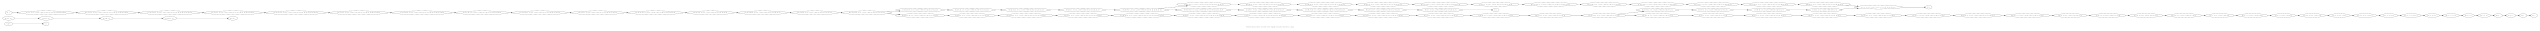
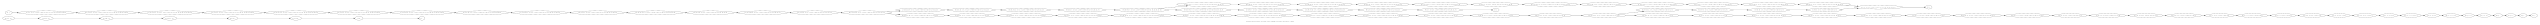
  digraph {
    fontname=Montserrat
    label="Tree-decomposition of width 2 for register allocator (function _skip)"
    rankdir=LR
    node [fontname=Montserrat]
    edge [fontname=Montserrat]
    n1 [label="0 | : "]
    n2 [label="1 | 38 : "]
+   n3 [label="2 | 37 38 : "]
    n4 [label="3 | 36 37 : 0 1 "]
    n5 [label="83 | 37 : "]
    n6 [label="4 | 35 36 : 0 1 "]
    n7 [label="82 | 36 : 0 1 "]
    n8 [label="5 | 9 35 : 0 1 2 3 4 5 6 7 8 9 10 11 12 13 "]
    n9 [label="89 | 15 : 0 1 2 3 4 5 6 7 8 9 10 11 12 13 14 15 18 19 20 21 "]
    n10 [label="81 | 35 : 0 1 "]
    n11 [label="6 | 9 13 35 : 0 1 2 3 4 5 6 7 8 9 10 11 12 13 14 15 "]
    n12 [label="7 | 13 33 34 : 0 1 2 3 4 5 6 7 8 9 10 11 12 13 14 15 24 25 "]
    n13 [label="66 | 13 34 : 0 1 2 3 4 5 6 7 8 9 10 11 12 13 14 15 "]
    n14 [label="42 | 9 13 34 : 0 1 2 3 4 5 6 7 8 9 10 11 12 13 14 15 "]
    n15 [label="8 | 13 32 33 : 0 1 2 3 4 5 6 7 8 9 10 11 12 13 14 15 24 25 32 33 "]
    n16 [label="65 | 13 33 : 0 1 2 3 4 5 6 7 8 9 10 11 12 13 14 15 24 25 "]
    n17 [label="9 | 13 31 32 : 0 1 2 3 4 5 6 7 8 9 10 11 12 13 14 15 24 25 30 31 32 33 "]
    n18 [label="64 | 13 32 : 0 1 2 3 4 5 6 7 8 9 10 11 12 13 14 15 24 25 32 33 "]
    n19 [label="10 | 13 30 31 : 0 1 2 3 4 5 6 7 8 9 10 11 12 13 14 15 24 25 30 31 32 33 "]
    n20 [label="63 | 13 31 : 0 1 2 3 4 5 6 7 8 9 10 11 12 13 14 15 24 25 30 31 32 33 "]
    n21 [label="11 | 13 29 30 : 0 1 2 3 4 5 6 7 8 9 10 11 12 13 14 15 24 25 30 31 "]
    n22 [label="62 | 13 30 : 0 1 2 3 4 5 6 7 8 9 10 11 12 13 14 15 24 25 30 31 "]
    n23 [label="12 | 22 28 29 : 0 1 2 3 4 5 6 7 8 9 10 11 12 13 14 15 24 25 "]
    n24 [label="50 | 22 29 : 0 1 2 3 4 5 6 7 8 9 10 11 12 13 14 15 24 25 "]
    n25 [label="38 | 13 22 29 : 0 1 2 3 4 5 6 7 8 9 10 11 12 13 14 15 24 25 "]
    n26 [label="13 | 22 27 28 : 0 1 2 3 4 5 6 7 8 9 10 11 12 13 14 15 24 25 28 29 "]
    n27 [label="49 | 22 28 : 0 1 2 3 4 5 6 7 8 9 10 11 12 13 14 15 24 25 "]
    n28 [label="14 | 22 26 27 : 0 1 2 3 4 5 6 7 8 9 10 11 12 13 14 15 24 25 28 29 "]
    n29 [label="48 | 22 27 : 0 1 2 3 4 5 6 7 8 9 10 11 12 13 14 15 24 25 28 29 "]
    n30 [label="15 | 22 25 26 : 0 1 2 3 4 5 6 7 8 9 10 11 12 13 14 15 24 25 26 27 28 29 "]
    n31 [label="47 | 22 26 : 0 1 2 3 4 5 6 7 8 9 10 11 12 13 14 15 24 25 28 29 "]
    n32 [label="16 | 22 24 25 : 0 1 2 3 4 5 6 7 8 9 10 11 12 13 14 15 24 25 26 27 28 29 "]
    n33 [label="46 | 22 25 : 0 1 2 3 4 5 6 7 8 9 10 11 12 13 14 15 24 25 26 27 28 29 "]
    n34 [label="17 | 22 23 24 : 0 1 2 3 4 5 6 7 8 9 10 11 12 13 14 15 24 25 26 27 28 29 "]
    n35 [label="45 | 22 24 : 0 1 2 3 4 5 6 7 8 9 10 11 12 13 14 15 24 25 26 27 28 29 "]
    n36 [label="18 | 13 21 22 : 0 1 2 3 4 5 6 7 8 9 10 11 12 13 14 15 24 25 "]
    n37 [label="59 | 13 21 : 0 1 2 3 4 5 6 7 8 9 10 11 12 13 14 15 24 25 "]
    n38 [label="19 | 13 19 21 : 0 1 2 3 4 5 6 7 8 9 10 11 12 13 14 15 22 23 24 25 "]
    n39 [label="39 | 13 19 21 : 0 1 2 3 4 5 6 7 8 9 10 11 12 13 14 15 22 23 24 25 "]
    n40 [label="40 | 13 19 21 : 0 1 2 3 4 5 6 7 8 9 10 11 12 13 14 15 22 23 24 25 "]
    n41 [label="52 | 19 21 : 0 1 2 3 4 5 6 7 8 9 10 11 12 13 14 15 22 23 24 25 "]
    n42 [label="58 | 13 19 : 0 1 2 3 4 5 6 7 8 9 10 11 12 13 14 15 22 23 24 25 "]
    n43 [label="20 | 19 20 21 : 0 1 2 3 4 5 6 7 8 9 10 11 12 13 14 15 22 23 24 25 "]
    n44 [label="86 | 20 21 : 0 1 2 3 4 5 6 7 8 9 10 11 12 13 14 15 24 25 "]
    n45 [label="87 | 21 : 0 1 2 3 4 5 6 7 8 9 10 11 12 13 14 15 24 25 "]
    n46 [label="21 | 13 18 19 : 0 1 2 3 4 5 6 7 8 9 10 11 12 13 14 15 22 23 24 25 "]
    n47 [label="57 | 13 18 : 0 1 2 3 4 5 6 7 8 9 10 11 12 13 14 15 22 23 24 25 "]
    n48 [label="22 | 13 17 18 : 0 1 2 3 4 5 6 7 8 9 10 11 12 13 14 15 22 23 24 25 "]
    n49 [label="56 | 13 17 : 0 1 2 3 4 5 6 7 8 9 10 11 12 13 14 15 22 23 "]
    n50 [label="23 | 13 16 17 : 0 1 2 3 4 5 6 7 8 9 10 11 12 13 14 15 20 21 22 23 "]
    n51 [label="55 | 13 16 : 0 1 2 3 4 5 6 7 8 9 10 11 12 13 14 15 20 21 "]
    n52 [label="24 | 13 15 16 : 0 1 2 3 4 5 6 7 8 9 10 11 12 13 14 15 18 19 20 21 "]
    n53 [label="54 | 13 15 : 0 1 2 3 4 5 6 7 8 9 10 11 12 13 14 15 18 19 20 21 "]
    n54 [label="25 | 13 14 15 : 0 1 2 3 4 5 6 7 8 9 10 11 12 13 14 15 18 19 20 21 "]
    n55 [label="88 | 14 15 : 0 1 2 3 4 5 6 7 8 9 10 11 12 13 14 15 18 19 20 21 "]
    n56 [label="26 | 9 12 13 : 0 1 2 3 4 5 6 7 8 9 10 11 12 13 14 15 16 17 "]
    n57 [label="78 | 9 12 : 0 1 2 3 4 5 6 7 8 9 10 11 12 13 14 15 16 17 "]
    n58 [label="27 | 9 11 12 : 0 1 2 3 4 5 6 7 8 9 10 11 12 13 14 15 16 17 "]
    n59 [label="77 | 9 11 : 0 1 2 3 4 5 6 7 8 9 10 11 12 13 14 15 16 17 "]
    n60 [label="28 | 9 10 11 : 0 1 2 3 4 5 6 7 8 9 10 11 12 13 14 15 16 17 "]
    n61 [label="90 | 9 11 : 0 1 2 3 4 5 6 7 8 9 10 11 12 13 14 15 16 17 "]
    n62 [label="76 | 9 : 0 1 2 3 4 5 6 7 8 9 10 11 12 13 "]
    n63 [label="29 | 8 9 : 0 1 2 3 4 5 6 7 8 9 10 11 12 13 "]
    n64 [label="75 | 8 : 0 1 2 3 4 5 6 7 8 9 10 11 12 13 "]
    n65 [label="30 | 7 8 : 0 1 2 3 4 5 6 7 8 9 10 11 12 13 "]
    n66 [label="74 | 7 : 0 1 2 3 4 5 6 7 8 9 10 11 "]
    n67 [label="31 | 6 7 : 0 1 2 3 4 5 6 7 8 9 10 11 "]
    n68 [label="73 | 6 : 0 1 2 3 4 5 6 7 8 9 "]
    n69 [label="32 | 5 6 : 0 1 2 3 4 5 6 7 8 9 "]
    n70 [label="72 | 5 : 0 1 2 3 4 5 6 7 "]
    n71 [label="33 | 4 5 : 0 1 2 3 4 5 6 7 "]
    n72 [label="71 | 4 : 0 1 2 3 4 5 "]
    n73 [label="34 | 3 4 : 0 1 2 3 4 5 "]
    n74 [label="70 | 3 : 0 1 2 3 "]
    n75 [label="35 | 2 3 : 0 1 2 3 "]
    n76 [label="69 | 2 : 0 1 "]
    n77 [label="36 | 1 2 : 0 1 "]
    n78 [label="68 | 1 : "]
    n79 [label="37 | 0 1 : "]
    n80 [label="91 | 1 : "]
    n81 [label="67 | : "]
    n82 [label="41 | 13 22 29 : 0 1 2 3 4 5 6 7 8 9 10 11 12 13 14 15 24 25 "]
    n83 [label="93 | 13 22 29 : 0 1 2 3 4 5 6 7 8 9 10 11 12 13 14 15 24 25 "]
    n84 [label="60 | 13 22 : 0 1 2 3 4 5 6 7 8 9 10 11 12 13 14 15 24 25 "]
    n85 [label="61 | 13 29 : 0 1 2 3 4 5 6 7 8 9 10 11 12 13 14 15 24 25 "]
    n86 [label="43 | 9 13 34 : 0 1 2 3 4 5 6 7 8 9 10 11 12 13 14 15 "]
    n87 [label="92 | 9 13 34 : 0 1 2 3 4 5 6 7 8 9 10 11 12 13 14 15 "]
    n88 [label="79 | 9 13 : 0 1 2 3 4 5 6 7 8 9 10 11 12 13 14 15 "]
    n89 [label="80 | 9 13 : 0 1 2 3 4 5 6 7 8 9 10 11 12 13 14 15 "]
    n90 [label="44 | : "]
    n91 [label="85 | 24 : 0 1 2 3 4 5 6 7 8 9 10 11 12 13 14 15 24 25 26 27 28 29 "]
    n92 [label="84 | 23 24 : 0 1 2 3 4 5 6 7 8 9 10 11 12 13 14 15 24 25 26 27 28 29 "]
    n93 [label="51 | : "]
    n94 [label="53 | : "]
    n2 -> n1
+   n3 -> n2
    n4 -> n5
+   n5 -> n3
    n6 -> n7
    n7 -> n4
    n8 -> n9
    n9 -> n94
    n10 -> n6
    n11 -> n8
    n12 -> n13
    n13 -> n14
    n14 -> n86
    n14 -> n87
    n15 -> n16
    n16 -> n12
    n17 -> n18
    n18 -> n15
    n19 -> n20
    n20 -> n17
    n21 -> n22
    n22 -> n19
    n23 -> n24
    n24 -> n25
    n25 -> n82
    n25 -> n83
    n26 -> n27
    n27 -> n23
    n28 -> n29
    n29 -> n26
    n30 -> n31
    n31 -> n28
    n32 -> n33
    n33 -> n30
    n34 -> n35
    n35 -> n32
    n36 -> n37
    n37 -> n38
    n38 -> n39
    n38 -> n40
    n39 -> n41
    n40 -> n42
    n41 -> n43
    n42 -> n46
    n43 -> n44
    n44 -> n45
    n45 -> n93
    n46 -> n47
    n47 -> n48
    n48 -> n49
    n49 -> n50
    n50 -> n51
    n51 -> n52
    n52 -> n53
    n53 -> n54
    n54 -> n55
    n55 -> n9
    n56 -> n57
    n57 -> n58
    n58 -> n59
    n59 -> n60
    n60 -> n61
    n61 -> n62
    n62 -> n63
    n63 -> n64
    n64 -> n65
    n65 -> n66
    n66 -> n67
    n67 -> n68
    n68 -> n69
    n69 -> n70
    n70 -> n71
    n71 -> n72
    n72 -> n73
    n73 -> n74
    n74 -> n75
    n75 -> n76
    n76 -> n77
    n77 -> n78
    n78 -> n79
    n79 -> n80
    n80 -> n81
    n82 -> n84
    n83 -> n85
    n84 -> n36
    n85 -> n21
    n86 -> n88
    n87 -> n89
    n88 -> n56
    n89 -> n11
    n90 -> n91
    n91 -> n92
    n92 -> n34
  }
